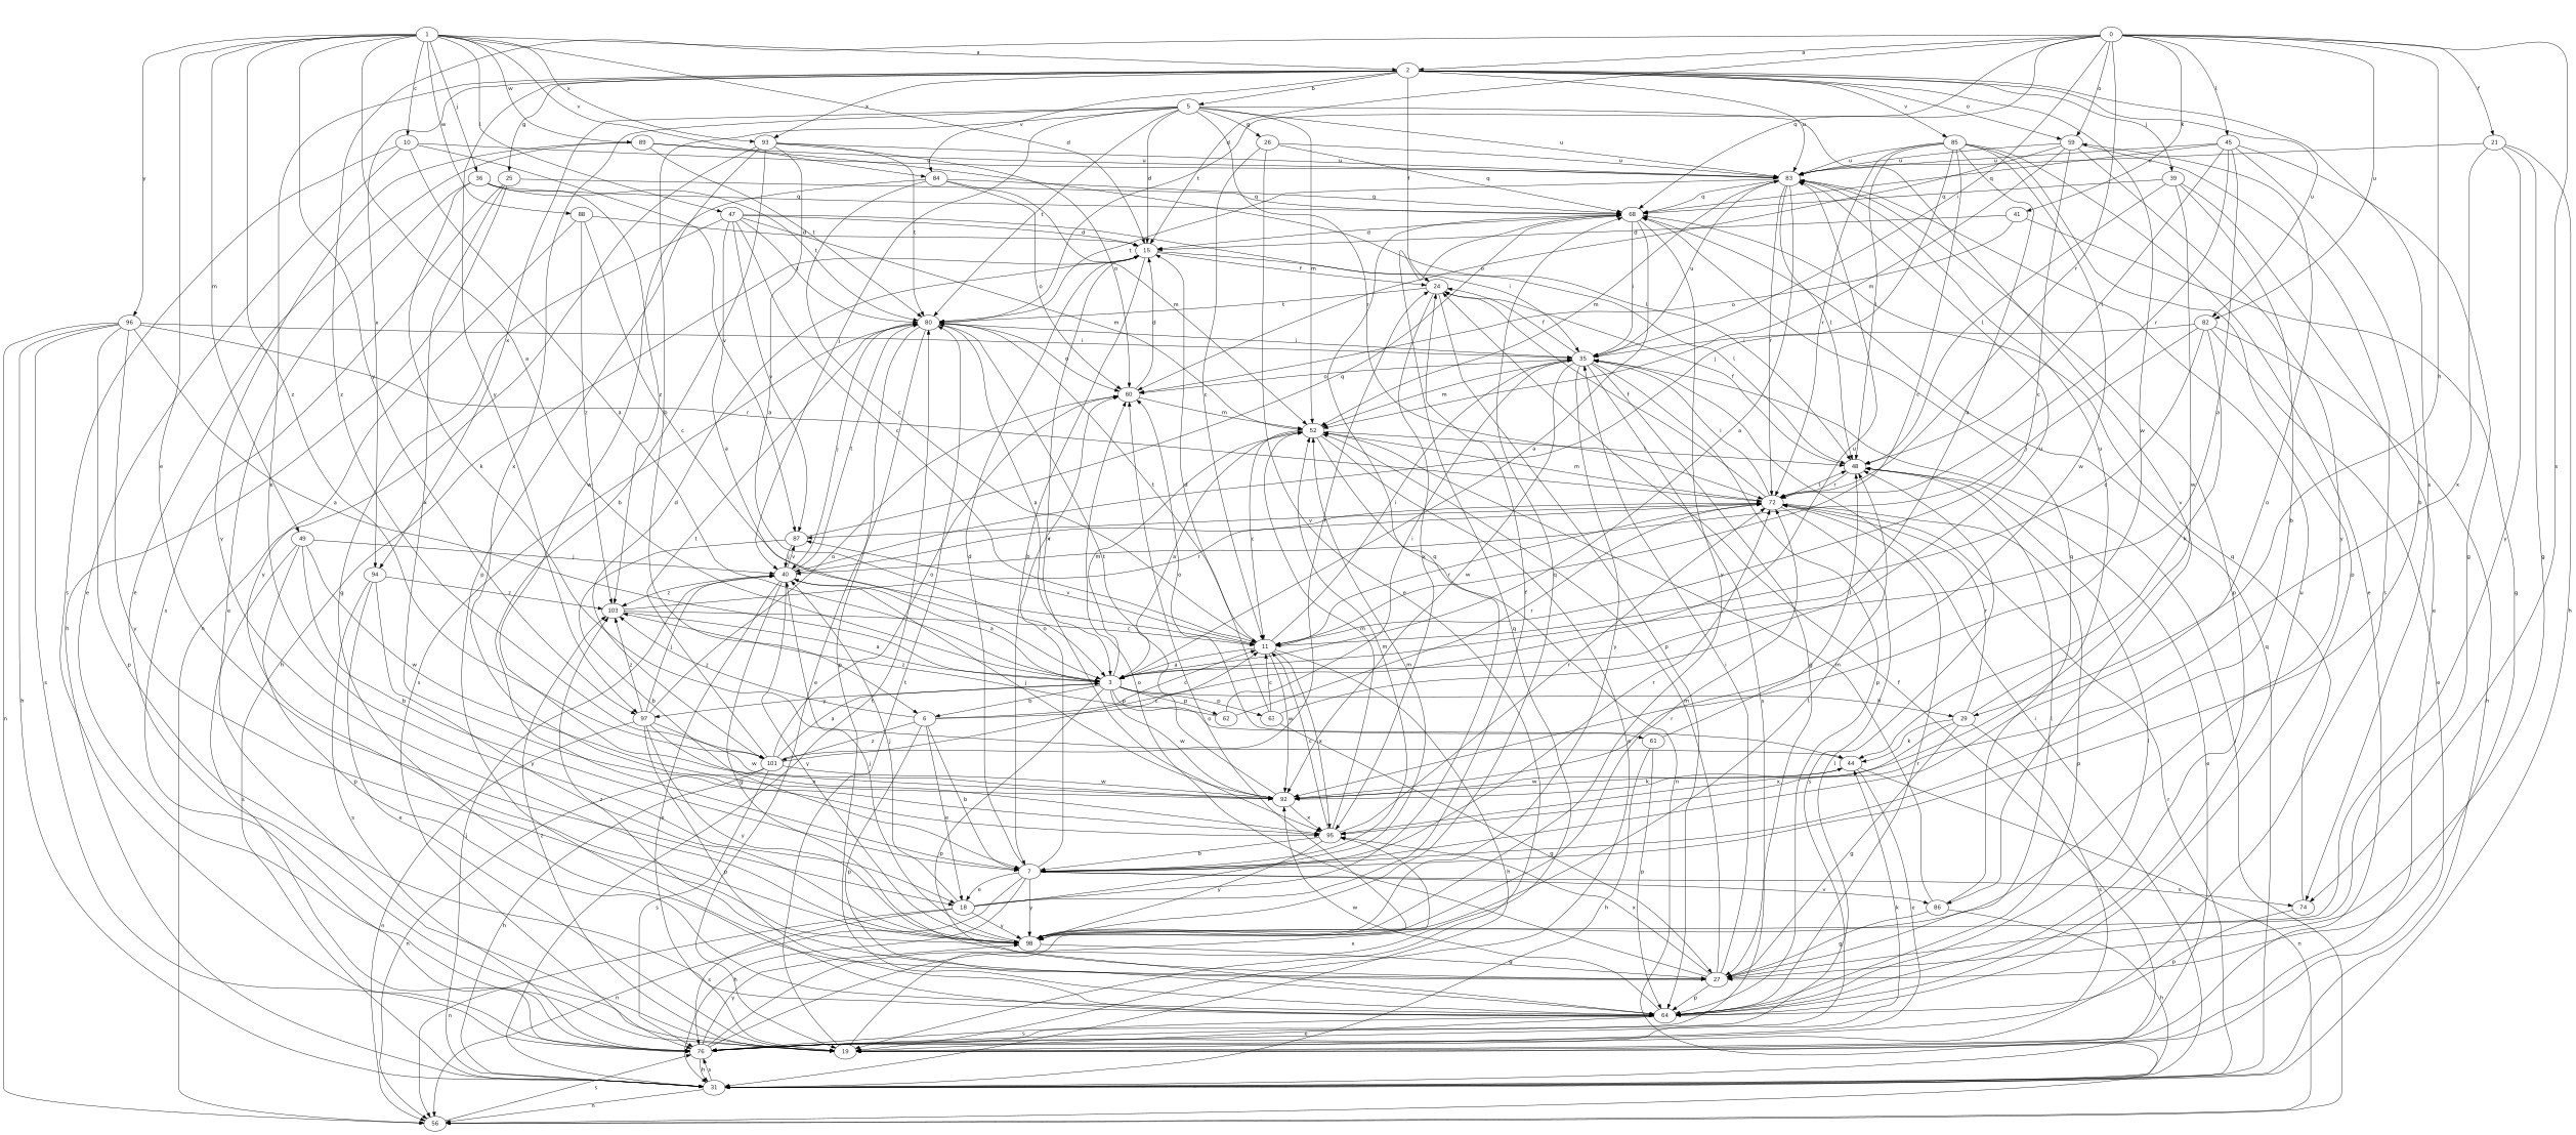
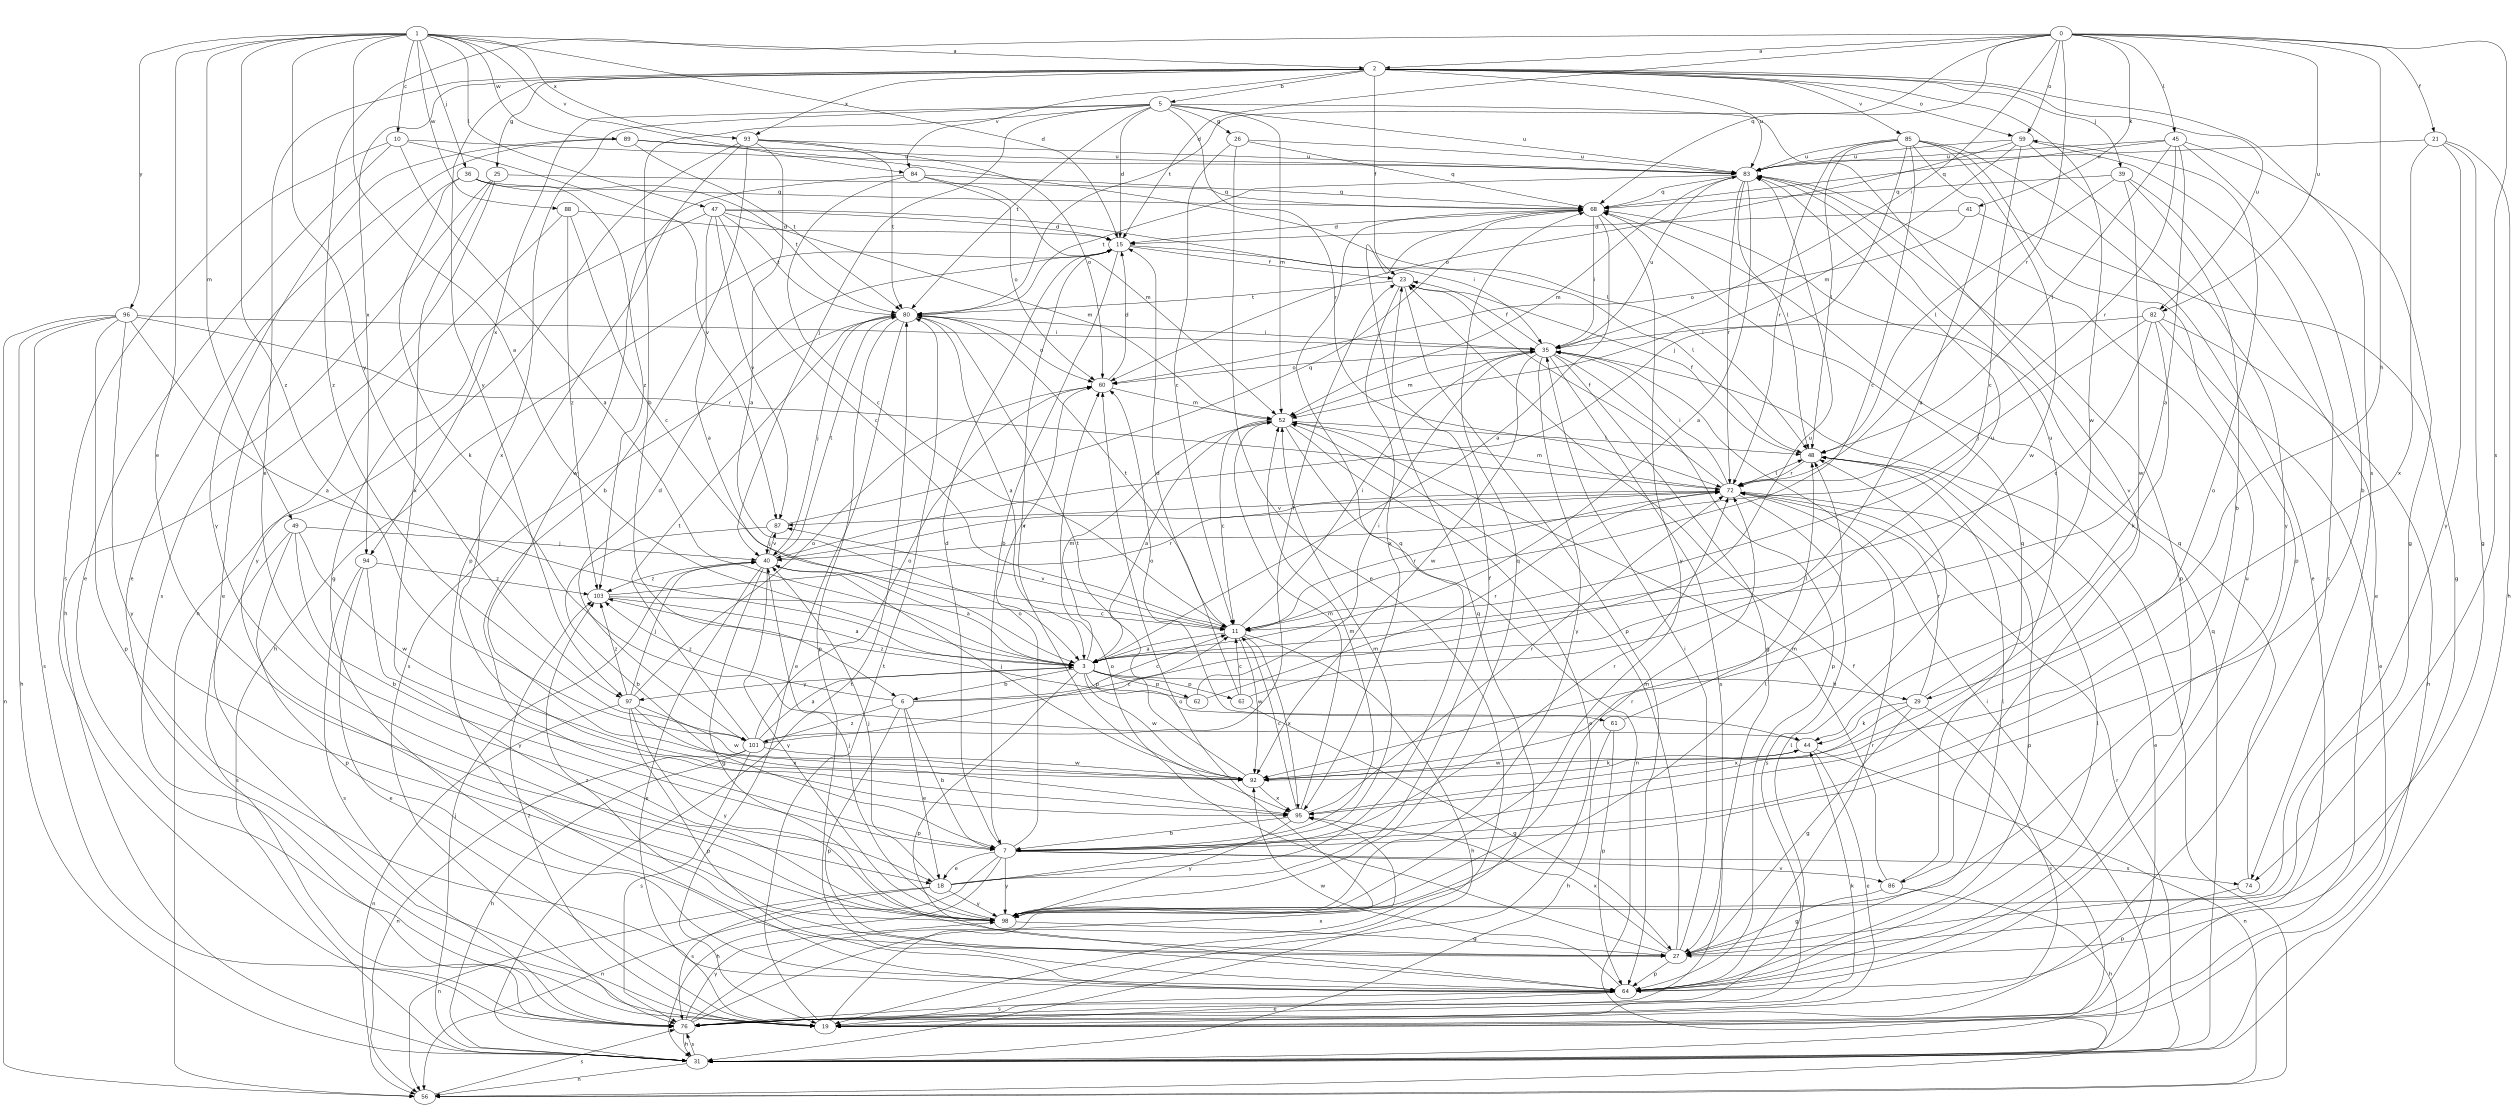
  strict digraph {
    fontname=Nunito
    node [fontname=Nunito]
    edge [fontname=Nunito]
    0
    2
    15
    21
    29
    35
    41
    45
    59
    68
    72
    74
    80
    82
    101
    18
    84
    93
    97
    5
-   23 [label=24]
+   23
    25
    39
    83
    85
    92
    94
    95
    7
    31
    48
    98
    27
    76
    44
    52
    64
    60
    3
    11
    87
    40
    19
    56
    1
    10
    36
    47
    49
    88
    89
    96
    6
    61
    62
    63
    103
    26
    86
    0 -> 2 [label=a]
    0 -> 15 [label=d]
    0 -> 21 [label=f]
    0 -> 29 [label=h]
    0 -> 35 [label=i]
    0 -> 41 [label=k]
    0 -> 45 [label=l]
    0 -> 59 [label=o]
    0 -> 68 [label=q]
    0 -> 72 [label=r]
    0 -> 74 [label=s]
    0 -> 80 [label=t]
    0 -> 82 [label=u]
    0 -> 101 [label=z]
    2 -> 59 [label=o]
    2 -> 74 [label=s]
    2 -> 82 [label=u]
    2 -> 18 [label=e]
    2 -> 84 [label=v]
    2 -> 93 [label=x]
    2 -> 97 [label=y]
    2 -> 5 [label=b]
    2 -> 23 [label=f]
    2 -> 25 [label=g]
    2 -> 39 [label=j]
    2 -> 83 [label=u]
    2 -> 85 [label=v]
    2 -> 92 [label=w]
    2 -> 94 [label=x]
    15 -> 23 [label=f]
    15 -> 95 [label=x]
    15 -> 7 [label=b]
    15 -> 31 [label=h]
    15 -> 48 [label=l]
    21 -> 83 [label=u]
    21 -> 95 [label=x]
    21 -> 31 [label=h]
    21 -> 98 [label=y]
    21 -> 27 [label=g]
    29 -> 72 [label=r]
    29 -> 83 [label=u]
    29 -> 95 [label=x]
    29 -> 27 [label=g]
    29 -> 76 [label=s]
    29 -> 44 [label=k]
    35 -> 23 [label=f]
    35 -> 83 [label=u]
    35 -> 92 [label=w]
    35 -> 98 [label=y]
    35 -> 27 [label=g]
    35 -> 76 [label=s]
    35 -> 52 [label=m]
    35 -> 64 [label=p]
    35 -> 60 [label=o]
    41 -> 15 [label=d]
    41 -> 27 [label=g]
    41 -> 60 [label=o]
    45 -> 68 [label=q]
    45 -> 72 [label=r]
    45 -> 83 [label=u]
    45 -> 7 [label=b]
    45 -> 48 [label=l]
    45 -> 27 [label=g]
    45 -> 3 [label=a]
    59 -> 83 [label=u]
    59 -> 98 [label=y]
    59 -> 76 [label=s]
    59 -> 52 [label=m]
    59 -> 60 [label=o]
    59 -> 11 [label=c]
    68 -> 15 [label=d]
    68 -> 35 [label=i]
    68 -> 98 [label=y]
    68 -> 3 [label=a]
    72 -> 35 [label=i]
    72 -> 23 [label=f]
    72 -> 48 [label=l]
    72 -> 76 [label=s]
    72 -> 52 [label=m]
    72 -> 64 [label=p]
    72 -> 87 [label=v]
    74 -> 68 [label=q]
    74 -> 64 [label=p]
    80 -> 35 [label=i]
    80 -> 76 [label=s]
    80 -> 64 [label=p]
    80 -> 60 [label=o]
    80 -> 3 [label=a]
    80 -> 40 [label=j]
    80 -> 19 [label=e]
    82 -> 35 [label=i]
    82 -> 31 [label=h]
    82 -> 44 [label=k]
    82 -> 11 [label=c]
    82 -> 40 [label=j]
    82 -> 19 [label=e]
    101 -> 15 [label=d]
    101 -> 80 [label=t]
    101 -> 23 [label=f]
    101 -> 92 [label=w]
    101 -> 31 [label=h]
    101 -> 76 [label=s]
    101 -> 60 [label=o]
    101 -> 3 [label=a]
    101 -> 11 [label=c]
    101 -> 56 [label=n]
    18 -> 68 [label=q]
    18 -> 23 [label=f]
    18 -> 98 [label=y]
    18 -> 76 [label=s]
    18 -> 52 [label=m]
    18 -> 40 [label=j]
    18 -> 56 [label=n]
    84 -> 68 [label=q]
    84 -> 92 [label=w]
    84 -> 52 [label=m]
    84 -> 60 [label=o]
    84 -> 11 [label=c]
    93 -> 80 [label=t]
    93 -> 83 [label=u]
    93 -> 7 [label=b]
    93 -> 64 [label=p]
    93 -> 60 [label=o]
    93 -> 3 [label=a]
    93 -> 56 [label=n]
    97 -> 92 [label=w]
    97 -> 95 [label=x]
    97 -> 98 [label=y]
    97 -> 64 [label=p]
    97 -> 60 [label=o]
    97 -> 40 [label=j]
    97 -> 56 [label=n]
    97 -> 103 [label=z]
    5 -> 15 [label=d]
    5 -> 72 [label=r]
    5 -> 80 [label=t]
    5 -> 83 [label=u]
    5 -> 94 [label=x]
    5 -> 95 [label=x]
    5 -> 52 [label=m]
    5 -> 40 [label=j]
    5 -> 6 [label=b]
    5 -> 26 [label=g]
    5 -> 86 [label=v]
    23 -> 80 [label=t]
    23 -> 95 [label=x]
    23 -> 64 [label=p]
    25 -> 68 [label=q]
    25 -> 95 [label=x]
    25 -> 31 [label=h]
    25 -> 76 [label=s]
    39 -> 68 [label=q]
    39 -> 92 [label=w]
    39 -> 7 [label=b]
    39 -> 48 [label=l]
    39 -> 19 [label=e]
    83 -> 68 [label=q]
    83 -> 72 [label=r]
    83 -> 80 [label=t]
    83 -> 48 [label=l]
    83 -> 52 [label=m]
    83 -> 64 [label=p]
    83 -> 3 [label=a]
    85 -> 72 [label=r]
    85 -> 83 [label=u]
    85 -> 92 [label=w]
    85 -> 48 [label=l]
    85 -> 64 [label=p]
    85 -> 3 [label=a]
    85 -> 11 [label=c]
    85 -> 40 [label=j]
    85 -> 19 [label=e]
    92 -> 80 [label=t]
    92 -> 95 [label=x]
    92 -> 44 [label=k]
    92 -> 40 [label=j]
    94 -> 98 [label=y]
    94 -> 76 [label=s]
    94 -> 19 [label=e]
    94 -> 103 [label=z]
    95 -> 72 [label=r]
    95 -> 7 [label=b]
    95 -> 98 [label=y]
    95 -> 52 [label=m]
    95 -> 11 [label=c]
    7 -> 15 [label=d]
    7 -> 59 [label=o]
    7 -> 72 [label=r]
    7 -> 74 [label=s]
    7 -> 18 [label=e]
    7 -> 31 [label=h]
    7 -> 98 [label=y]
    7 -> 52 [label=m]
    7 -> 60 [label=o]
    7 -> 56 [label=n]
    7 -> 86 [label=v]
    31 -> 35 [label=i]
    31 -> 68 [label=q]
    31 -> 72 [label=r]
    31 -> 80 [label=t]
    31 -> 23 [label=f]
    31 -> 76 [label=s]
    31 -> 40 [label=j]
    31 -> 56 [label=n]
    48 -> 72 [label=r]
    48 -> 23 [label=f]
    48 -> 19 [label=e]
    98 -> 68 [label=q]
    98 -> 72 [label=r]
    98 -> 48 [label=l]
    98 -> 27 [label=g]
    98 -> 40 [label=j]
    27 -> 35 [label=i]
    27 -> 95 [label=x]
    27 -> 48 [label=l]
    27 -> 52 [label=m]
    27 -> 64 [label=p]
    27 -> 60 [label=o]
    27 -> 103 [label=z]
    76 -> 68 [label=q]
    76 -> 95 [label=x]
    76 -> 31 [label=h]
    76 -> 48 [label=l]
    76 -> 98 [label=y]
    76 -> 44 [label=k]
    44 -> 92 [label=w]
    44 -> 60 [label=o]
    44 -> 19 [label=e]
    44 -> 56 [label=n]
    52 -> 48 [label=l]
    52 -> 3 [label=a]
    52 -> 11 [label=c]
    52 -> 19 [label=e]
    52 -> 56 [label=n]
    64 -> 72 [label=r]
    64 -> 83 [label=u]
    64 -> 92 [label=w]
    64 -> 48 [label=l]
    64 -> 76 [label=s]
    64 -> 19 [label=e]
    60 -> 15 [label=d]
    60 -> 52 [label=m]
    3 -> 29 [label=h]
    3 -> 97 [label=y]
    3 -> 92 [label=w]
    3 -> 52 [label=m]
    3 -> 64 [label=p]
    3 -> 6 [label=b]
    3 -> 61 [label=p]
    3 -> 62 [label=p]
    3 -> 63 [label=p]
    11 -> 35 [label=i]
    11 -> 72 [label=r]
    11 -> 80 [label=t]
    11 -> 92 [label=w]
    11 -> 95 [label=x]
    11 -> 31 [label=h]
    11 -> 3 [label=a]
    11 -> 87 [label=v]
    87 -> 68 [label=q]
    87 -> 7 [label=b]
    87 -> 40 [label=j]
    40 -> 72 [label=r]
    40 -> 80 [label=t]
    40 -> 98 [label=y]
    40 -> 27 [label=g]
    40 -> 3 [label=a]
    40 -> 87 [label=v]
    40 -> 19 [label=e]
    40 -> 103 [label=z]
    19 -> 80 [label=t]
    19 -> 60 [label=o]
    19 -> 103 [label=z]
    56 -> 35 [label=i]
    56 -> 76 [label=s]
    1 -> 2 [label=a]
    1 -> 15 [label=d]
    1 -> 101 [label=z]
    1 -> 18 [label=e]
    1 -> 84 [label=v]
    1 -> 93 [label=x]
    1 -> 97 [label=y]
    1 -> 3 [label=a]
    1 -> 10 [label=c]
    1 -> 36 [label=j]
    1 -> 47 [label=l]
    1 -> 49 [label=m]
    1 -> 88 [label=w]
    1 -> 89 [label=w]
    1 -> 96 [label=y]
    10 -> 83 [label=u]
    10 -> 76 [label=s]
    10 -> 3 [label=a]
    10 -> 87 [label=v]
    10 -> 19 [label=e]
    36 -> 68 [label=q]
    36 -> 80 [label=t]
    36 -> 44 [label=k]
    36 -> 19 [label=e]
    36 -> 103 [label=z]
    47 -> 15 [label=d]
    47 -> 35 [label=i]
    47 -> 80 [label=t]
    47 -> 27 [label=g]
    47 -> 52 [label=m]
    47 -> 3 [label=a]
    47 -> 11 [label=c]
    47 -> 87 [label=v]
    49 -> 92 [label=w]
    49 -> 7 [label=b]
    49 -> 76 [label=s]
    49 -> 64 [label=p]
    49 -> 40 [label=j]
    88 -> 15 [label=d]
    88 -> 98 [label=y]
    88 -> 11 [label=c]
    88 -> 103 [label=z]
    89 -> 80 [label=t]
    89 -> 83 [label=u]
    89 -> 48 [label=l]
    89 -> 98 [label=y]
    89 -> 19 [label=e]
    96 -> 35 [label=i]
    96 -> 72 [label=r]
    96 -> 31 [label=h]
    96 -> 98 [label=y]
    96 -> 76 [label=s]
    96 -> 64 [label=p]
    96 -> 3 [label=a]
    96 -> 56 [label=n]
    6 -> 101 [label=z]
    6 -> 18 [label=e]
    6 -> 83 [label=u]
    6 -> 7 [label=b]
    6 -> 64 [label=p]
    6 -> 11 [label=c]
    6 -> 103 [label=z]
    61 -> 31 [label=h]
    61 -> 48 [label=l]
    61 -> 64 [label=p]
    62 -> 35 [label=i]
    62 -> 72 [label=r]
    62 -> 103 [label=z]
    63 -> 15 [label=d]
    63 -> 83 [label=u]
    63 -> 27 [label=g]
    63 -> 11 [label=c]
    103 -> 72 [label=r]
    103 -> 3 [label=a]
    103 -> 11 [label=c]
    26 -> 68 [label=q]
    26 -> 83 [label=u]
    26 -> 11 [label=c]
    26 -> 19 [label=e]
    86 -> 68 [label=q]
    86 -> 31 [label=h]
    86 -> 27 [label=g]
    86 -> 52 [label=m]
  }
